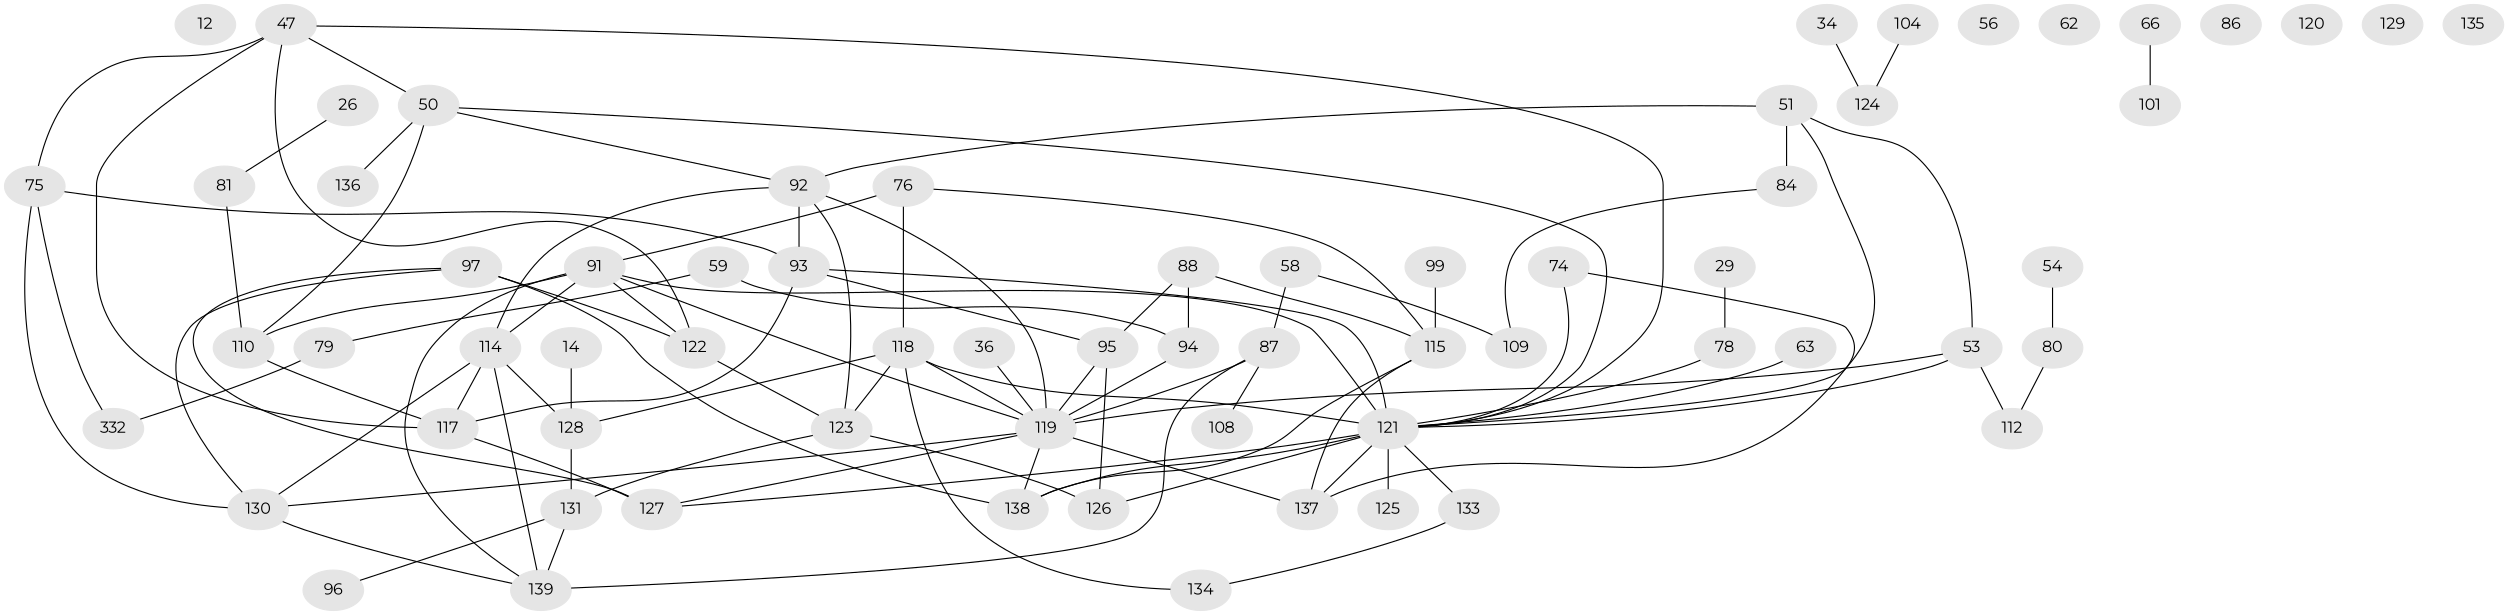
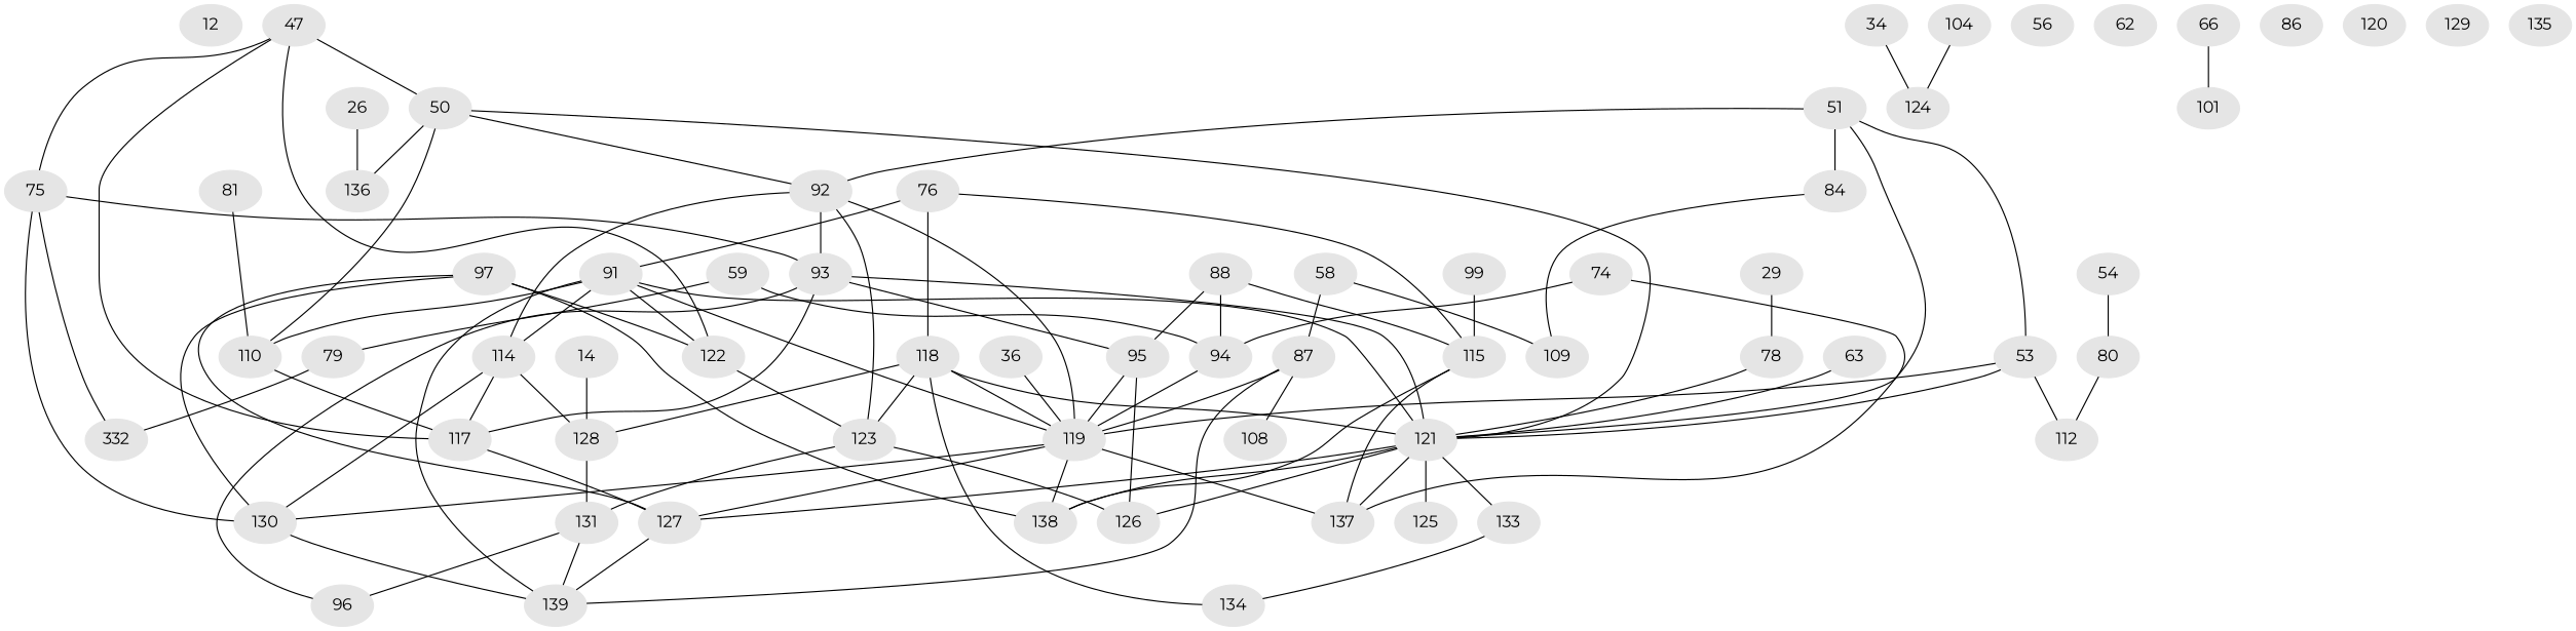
  graph {
    fontname=Montserrat
    node [color=gray90 fontname=Montserrat style=filled]
    edge [fontname=Montserrat]
    12
    128 [super="+67"]
    14
    131 [super="+2"]
    26
    136
    29
    78
    121 [super="+70+106"]
    34
    124
    119 [super="+113+103+48+116"]
    137 [super="+41+81"]
    130 [super="+15+44"]
    127 [super="+98"]
    138 [super="+21"]
    36
    47 [super="+17"]
    50 [super="+42"]
    75
    117 [super="+105"]
    122 [super="+102"]
    92 [super="+83+71+82"]
    110
    93 [super="+40+90"]
    n26 [label=332 super="+32+3"]
    126 [super="+18"]
    125
    133
    123 [super="+30"]
    114 [super="+16+107"]
    53 [super="+43"]
    112
    51
    84 [super="+77"]
    109
    54
    80
    56
    58
    87
    108
    139 [super="+27+52+55"]
    59 [super="+37"]
    79
    94 [super="+38"]
    n47 [label=81]
    62
    63
    66
    101
    74
    95 [super="+73"]
    96
    76 [super="+10"]
    91 [super="+68"]
    115 [super="+9"]
    118 [super="+64"]
    134
    86
    88 [super="+85"]
    97 [super="+69+72"]
    99
    104
    120
    129
    135
    128 -- 131 [weight=2]
    14 -- 128
    131 -- 139
    131 -- 96
-   26 -- n47
+   26 -- 136
    29 -- 78
    78 -- 121
    121 -- 137 [weight=2]
    121 -- 127
    121 -- 138
    121 -- 126
    121 -- 125
    121 -- 133
    34 -- 124
    119 -- 137 [weight=2]
    119 -- 130
    119 -- 127
    119 -- 138
    130 -- 139
-   114 -- 139
+   127 -- 139
    36 -- 119
-   47 -- 121
    47 -- 50
    47 -- 75
    47 -- 117
    47 -- 122
    50 -- 136
    50 -- 121
    50 -- 92 [weight=2]
    50 -- 110 [weight=2]
    75 -- 130
    75 -- 93
    75 -- n26
    117 -- 127
    122 -- 123
    92 -- 119
    92 -- 93 [weight=2]
    92 -- 123
    92 -- 114
    110 -- 117
    93 -- 121 [weight=2]
    93 -- 117 [weight=2]
    93 -- 95 [weight=2]
+   93 -- 96
    133 -- 134
    123 -- 131
    123 -- 126
    114 -- 128
    114 -- 130
    114 -- 117
    53 -- 121
    53 -- 119 [weight=2]
    53 -- 112
    51 -- 121
    51 -- 92
    51 -- 53
    51 -- 84 [weight=2]
    84 -- 109
    54 -- 80
    80 -- 112
    58 -- 109
    58 -- 87
    87 -- 119
    87 -- 108
    87 -- 139
    59 -- 79 [weight=2]
    59 -- 94
    79 -- n26
    94 -- 119
    n47 -- 110
    63 -- 121
    66 -- 101
    74 -- 137
-   74 -- 121
+   74 -- 94
    95 -- 119 [weight=2]
    95 -- 126
    76 -- 91
    76 -- 115
    76 -- 118
    91 -- 121 [weight=2]
    91 -- 119
    91 -- 122
    91 -- 110
    91 -- 114
    91 -- 139
    115 -- 137
    115 -- 138
    118 -- 128 [weight=2]
    118 -- 121 [weight=2]
    118 -- 119 [weight=2]
    118 -- 123
    118 -- 134
    88 -- 94
    88 -- 95
    88 -- 115
    97 -- 130
    97 -- 127
    97 -- 138 [weight=2]
    97 -- 122 [weight=2]
    99 -- 115
    104 -- 124
  }
